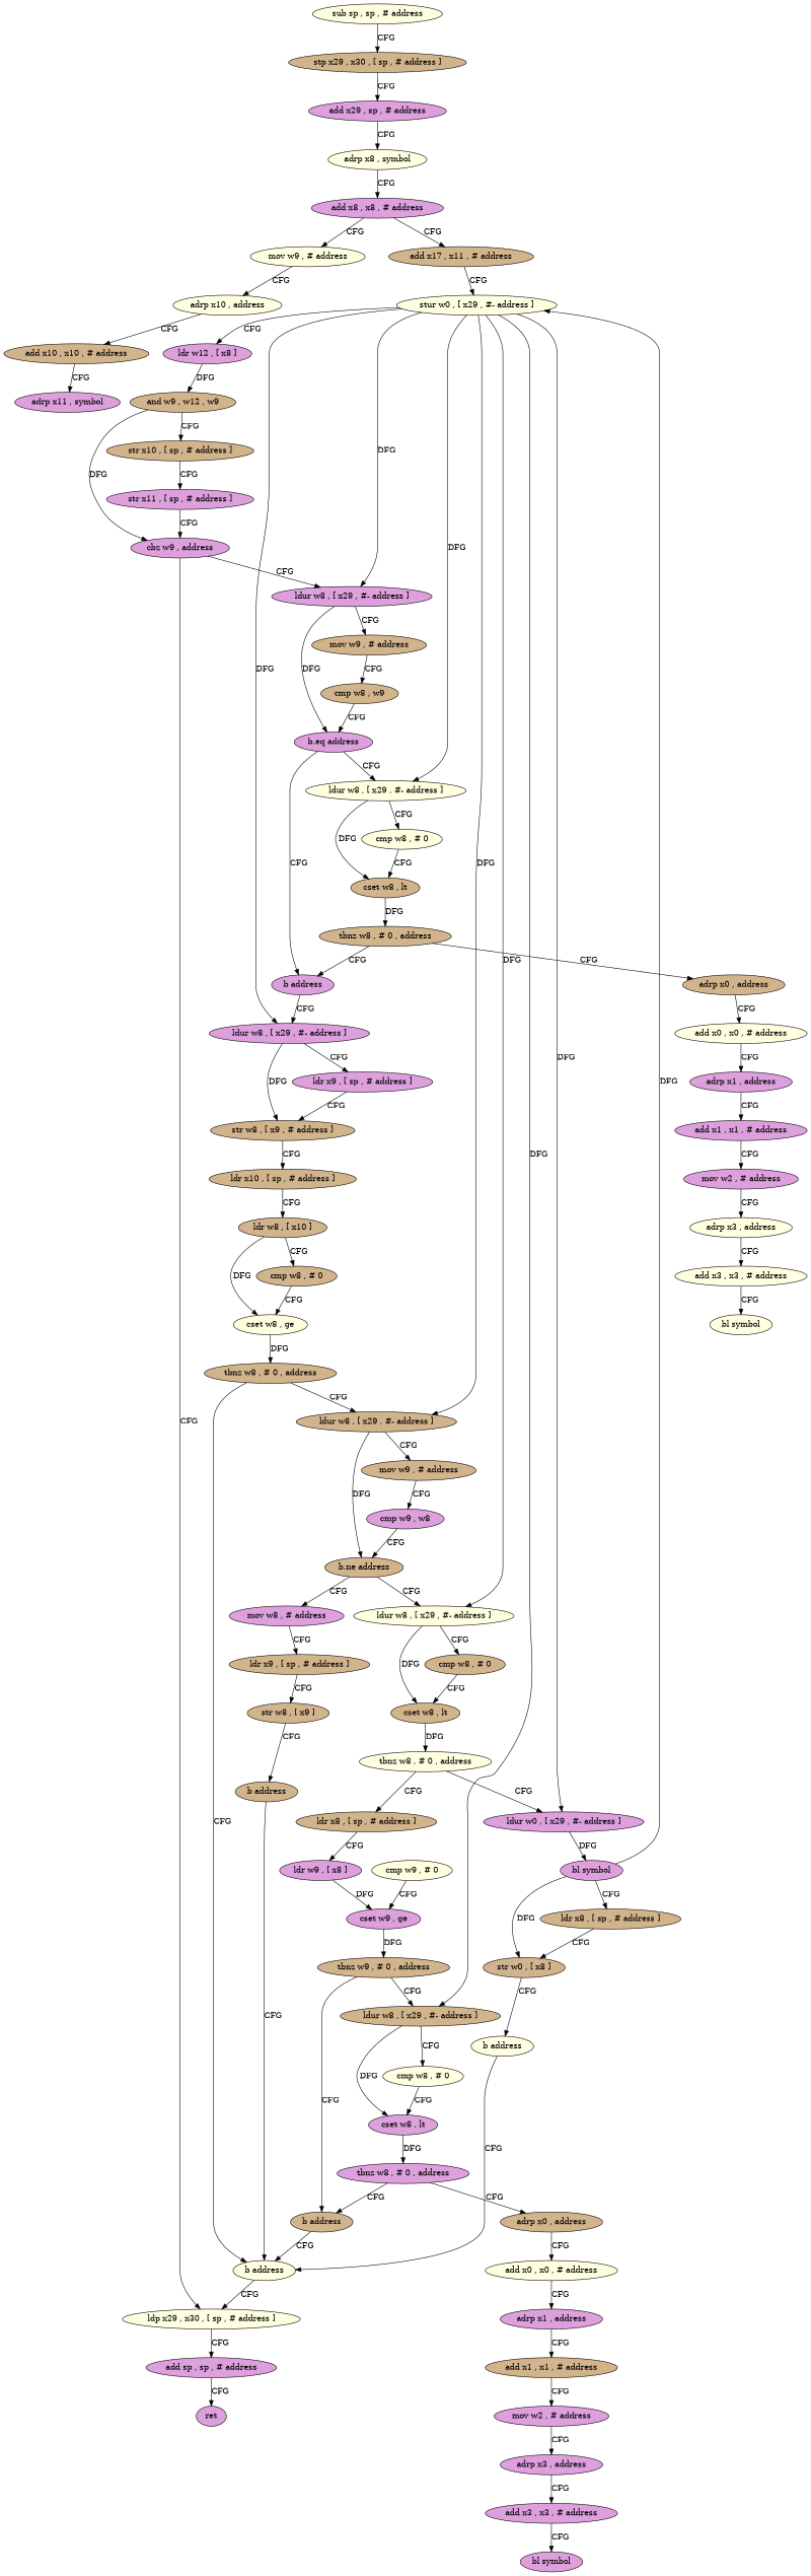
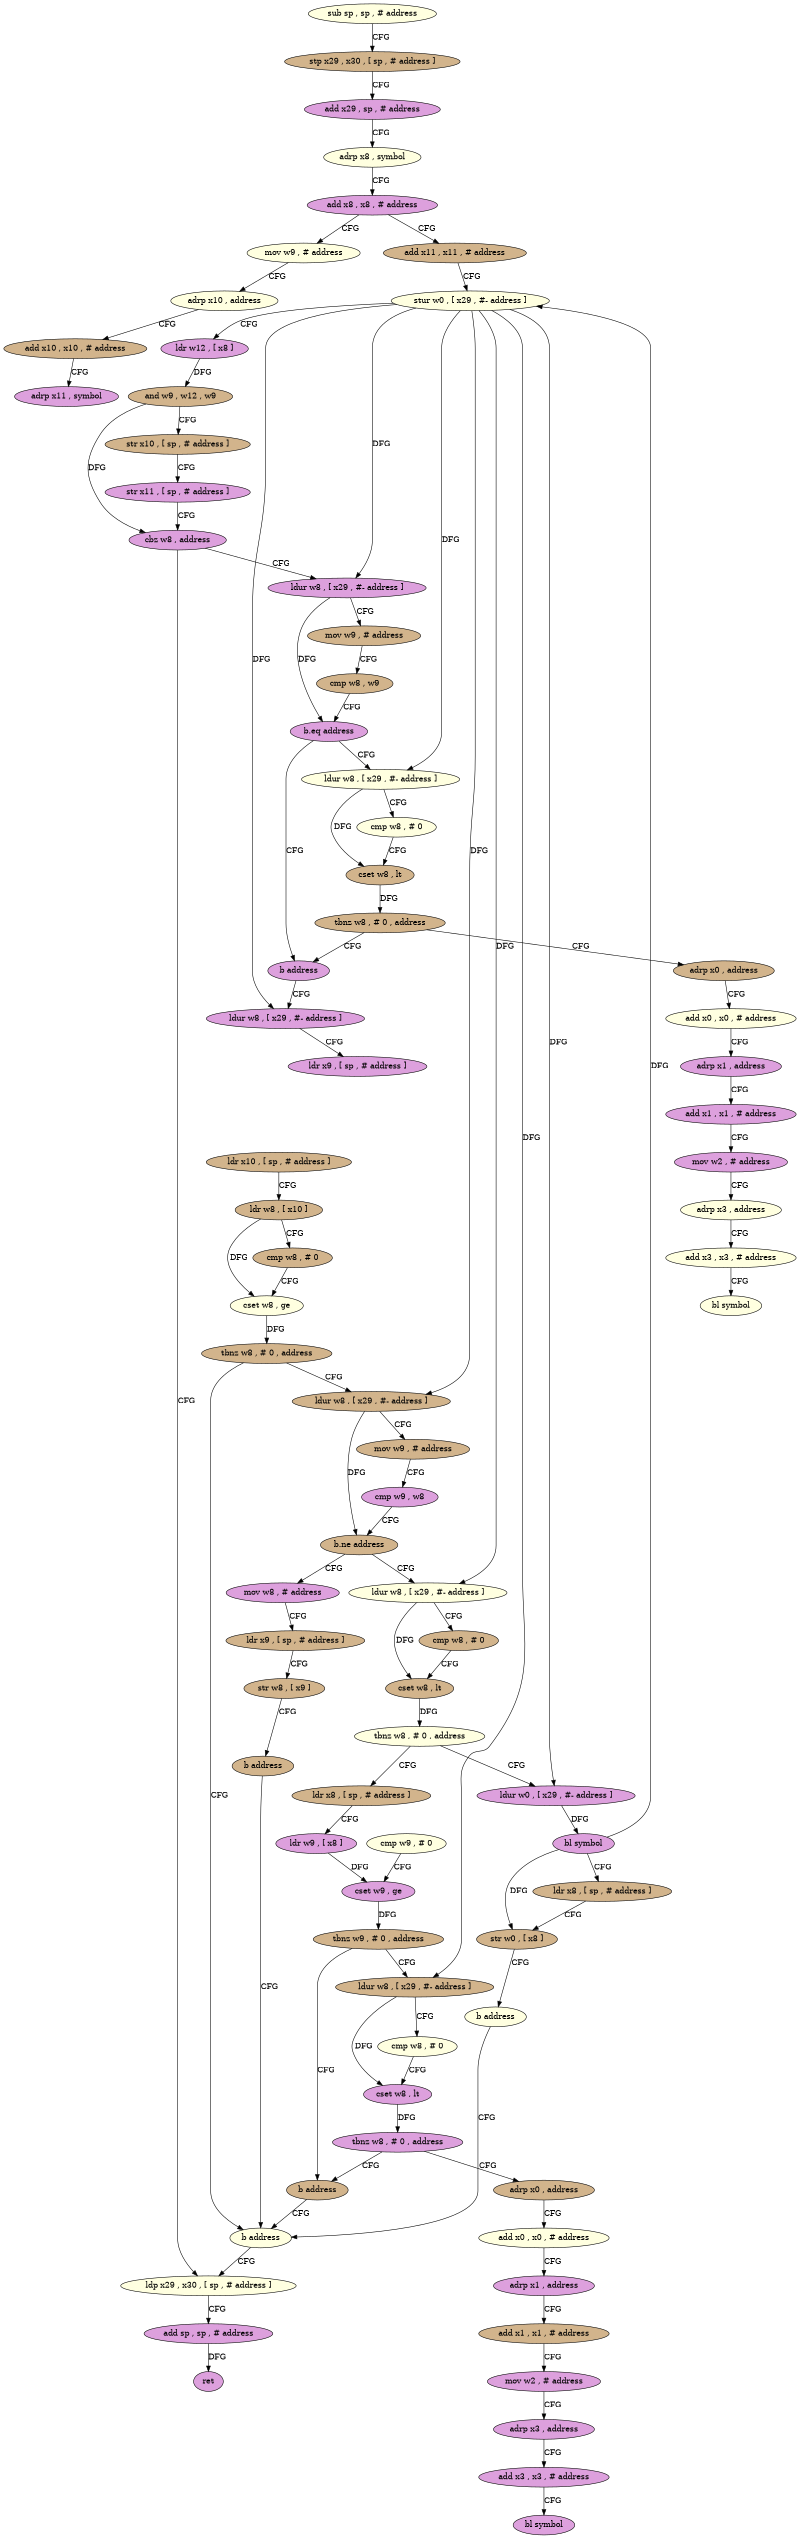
  digraph {
    node [fillcolor=tan style=filled]
    n1 [fillcolor=lightyellow label="sub sp , sp , # address"]
    n2 [label="stp x29 , x30 , [ sp , # address ]"]
    n3 [fillcolor=plum label="add x29 , sp , # address"]
    n4 [fillcolor=lightyellow label="adrp x8 , symbol"]
    n5 [fillcolor=plum label="add x8 , x8 , # address"]
    n6 [fillcolor=lightyellow label="mov w9 , # address"]
-   n7 [label="add x17 , x11 , # address"]
+   n7 [label="add x11 , x11 , # address"]
    n8 [fillcolor=lightyellow label="adrp x10 , address"]
    n9 [label="add x10 , x10 , # address"]
    n10 [fillcolor=plum label="adrp x11 , symbol"]
    n11 [fillcolor=lightyellow label="stur w0 , [ x29 , #- address ]"]
    n12 [fillcolor=plum label="ldr w12 , [ x8 ]"]
    n13 [fillcolor=plum label="ldur w8 , [ x29 , #- address ]"]
    n14 [fillcolor=lightyellow label="ldur w8 , [ x29 , #- address ]"]
    n15 [fillcolor=plum label="ldur w8 , [ x29 , #- address ]"]
    n16 [label="ldur w8 , [ x29 , #- address ]"]
    n17 [fillcolor=lightyellow label="ldur w8 , [ x29 , #- address ]"]
    n18 [fillcolor=plum label="ldur w0 , [ x29 , #- address ]"]
    n19 [label="ldur w8 , [ x29 , #- address ]"]
    n20 [label="and w9 , w12 , w9"]
    n21 [label="mov w9 , # address"]
    n22 [fillcolor=plum label="b.eq address"]
    n23 [fillcolor=lightyellow label="cmp w8 , # 0"]
    n24 [label="cset w8 , lt"]
    n25 [fillcolor=plum label="ldr x9 , [ sp , # address ]"]
-   n26 [label="str w8 , [ x9 , # address ]"]
    n27 [label="mov w9 , # address"]
    n28 [label="b.ne address"]
    n29 [label="cmp w8 , # 0"]
    n30 [label="cset w8 , lt"]
    n31 [fillcolor=plum label="bl symbol"]
    n32 [fillcolor=lightyellow label="cmp w8 , # 0"]
    n33 [fillcolor=plum label="cset w8 , lt"]
    n34 [label="str x10 , [ sp , # address ]"]
-   n35 [fillcolor=plum label="cbz w9 , address"]
+   n35 [fillcolor=plum label="cbz w8 , address"]
    n36 [fillcolor=plum label="str x11 , [ sp , # address ]"]
    n37 [fillcolor=lightyellow label="ldp x29 , x30 , [ sp , # address ]"]
    n38 [fillcolor=plum label="add sp , sp , # address"]
    n39 [fillcolor=plum label=ret]
    n40 [label="cmp w8 , w9"]
    n41 [fillcolor=plum label="b address"]
    n42 [label="tbnz w8 , # 0 , address"]
    n43 [label="ldr x10 , [ sp , # address ]"]
    n44 [label="adrp x0 , address"]
    n45 [fillcolor=lightyellow label="add x0 , x0 , # address"]
    n46 [fillcolor=plum label="adrp x1 , address"]
    n47 [label="ldr w8 , [ x10 ]"]
    n48 [label="cmp w8 , # 0"]
    n49 [fillcolor=lightyellow label="cset w8 , ge"]
    n50 [label="tbnz w8 , # 0 , address"]
    n51 [fillcolor=lightyellow label="b address"]
    n52 [fillcolor=plum label="cmp w9 , w8"]
    n53 [fillcolor=plum label="mov w8 , # address"]
    n54 [fillcolor=plum label="add x1 , x1 , # address"]
    n55 [fillcolor=plum label="mov w2 , # address"]
    n56 [fillcolor=lightyellow label="adrp x3 , address"]
    n57 [fillcolor=lightyellow label="add x3 , x3 , # address"]
    n58 [fillcolor=lightyellow label="bl symbol"]
    n59 [label="ldr x9 , [ sp , # address ]"]
    n60 [fillcolor=lightyellow label="tbnz w8 , # 0 , address"]
    n61 [label="str w8 , [ x9 ]"]
    n62 [label="ldr x8 , [ sp , # address ]"]
    n63 [fillcolor=plum label="ldr w9 , [ x8 ]"]
    n64 [fillcolor=plum label="cset w9 , ge"]
    n65 [label="ldr x8 , [ sp , # address ]"]
    n66 [label="str w0 , [ x8 ]"]
    n67 [label="b address"]
    n68 [fillcolor=lightyellow label="cmp w9 , # 0"]
    n69 [label="tbnz w9 , # 0 , address"]
    n70 [label="b address"]
    n71 [fillcolor=plum label="tbnz w8 , # 0 , address"]
    n72 [fillcolor=lightyellow label="b address"]
    n73 [label="adrp x0 , address"]
    n74 [fillcolor=lightyellow label="add x0 , x0 , # address"]
    n75 [fillcolor=plum label="adrp x1 , address"]
    n76 [label="add x1 , x1 , # address"]
    n77 [fillcolor=plum label="mov w2 , # address"]
    n78 [fillcolor=plum label="adrp x3 , address"]
    n79 [fillcolor=plum label="add x3 , x3 , # address"]
    n80 [fillcolor=plum label="bl symbol"]
    n1 -> n2 [label=CFG]
    n2 -> n3 [label=CFG]
    n3 -> n4 [label=CFG]
    n4 -> n5 [label=CFG]
    n5 -> n6 [label=CFG]
    n5 -> n7 [label=CFG]
    n6 -> n8 [label=CFG]
    n7 -> n11 [label=CFG]
    n8 -> n9 [label=CFG]
    n9 -> n10 [label=CFG]
    n11 -> n12 [label=CFG]
    n11 -> n13 [label=DFG]
    n11 -> n14 [label=DFG]
    n11 -> n15 [label=DFG]
    n11 -> n16 [label=DFG]
    n11 -> n17 [label=DFG]
    n11 -> n18 [label=DFG]
    n11 -> n19 [label=DFG]
    n12 -> n20 [label=DFG]
    n13 -> n21 [label=CFG]
    n13 -> n22 [label=DFG]
    n14 -> n23 [label=CFG]
    n14 -> n24 [label=DFG]
    n15 -> n25 [label=CFG]
-   n15 -> n26 [label=DFG]
    n16 -> n27 [label=CFG]
    n16 -> n28 [label=DFG]
    n17 -> n29 [label=CFG]
    n17 -> n30 [label=DFG]
    n18 -> n31 [label=DFG]
    n19 -> n32 [label=CFG]
    n19 -> n33 [label=DFG]
    n20 -> n34 [label=CFG]
    n20 -> n35 [label=DFG]
    n21 -> n40 [label=CFG]
    n22 -> n14 [label=CFG]
    n22 -> n41 [label=CFG]
    n23 -> n24 [label=CFG]
    n24 -> n42 [label=DFG]
-   n25 -> n26 [label=CFG]
-   n26 -> n43 [label=CFG]
    n27 -> n52 [label=CFG]
    n28 -> n17 [label=CFG]
    n28 -> n53 [label=CFG]
    n29 -> n30 [label=CFG]
    n30 -> n60 [label=DFG]
    n31 -> n11 [label=DFG]
    n31 -> n65 [label=CFG]
    n31 -> n66 [label=DFG]
    n32 -> n33 [label=CFG]
    n33 -> n71 [label=DFG]
    n34 -> n36 [label=CFG]
    n35 -> n13 [label=CFG]
    n35 -> n37 [label=CFG]
    n36 -> n35 [label=CFG]
    n37 -> n38 [label=CFG]
-   n38 -> n39 [label=CFG]
+   n38 -> n39 [label=DFG]
    n40 -> n22 [label=CFG]
    n41 -> n15 [label=CFG]
    n42 -> n41 [label=CFG]
    n42 -> n44 [label=CFG]
    n43 -> n47 [label=CFG]
    n44 -> n45 [label=CFG]
    n45 -> n46 [label=CFG]
    n46 -> n54 [label=CFG]
    n47 -> n48 [label=CFG]
    n47 -> n49 [label=DFG]
    n48 -> n49 [label=CFG]
    n49 -> n50 [label=DFG]
    n50 -> n16 [label=CFG]
    n50 -> n51 [label=CFG]
    n51 -> n37 [label=CFG]
    n52 -> n28 [label=CFG]
    n53 -> n59 [label=CFG]
    n54 -> n55 [label=CFG]
    n55 -> n56 [label=CFG]
    n56 -> n57 [label=CFG]
    n57 -> n58 [label=CFG]
    n59 -> n61 [label=CFG]
    n60 -> n18 [label=CFG]
    n60 -> n62 [label=CFG]
    n61 -> n67 [label=CFG]
    n62 -> n63 [label=CFG]
    n63 -> n64 [label=DFG]
    n64 -> n69 [label=DFG]
    n65 -> n66 [label=CFG]
    n66 -> n72 [label=CFG]
    n67 -> n51 [label=CFG]
    n68 -> n64 [label=CFG]
    n69 -> n19 [label=CFG]
    n69 -> n70 [label=CFG]
    n70 -> n51 [label=CFG]
    n71 -> n70 [label=CFG]
    n71 -> n73 [label=CFG]
    n72 -> n51 [label=CFG]
    n73 -> n74 [label=CFG]
    n74 -> n75 [label=CFG]
    n75 -> n76 [label=CFG]
    n76 -> n77 [label=CFG]
    n77 -> n78 [label=CFG]
    n78 -> n79 [label=CFG]
    n79 -> n80 [label=CFG]
  }
